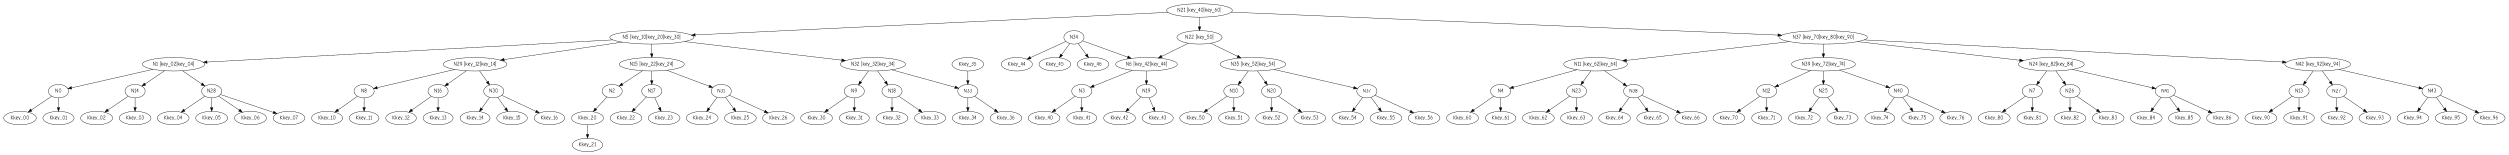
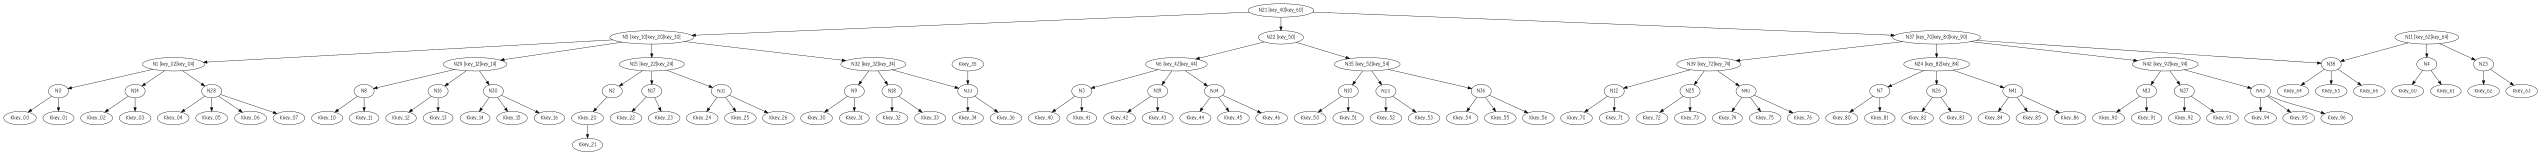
  digraph {
    fontname="Comic Neue"
    node [fontname="Comic Neue"]
    edge [fontname="Comic Neue"]
    n1 [label="N21 |key_40|key_60|"]
    n2 [label="N5 |key_10|key_20|key_30|"]
    n3 [label="N22 |key_50|"]
    n4 [label="N37 |key_70|key_80|key_90|"]
    n5 [label="N1 |key_02|key_04|"]
    n6 [label="N29 |key_12|key_14|"]
    n7 [label="N15 |key_22|key_24|"]
    n8 [label="N32 |key_32|key_34|"]
    n9 [label="N6 |key_42|key_44|"]
    n10 [label="N35 |key_52|key_54|"]
    n11 [label="N11 |key_62|key_64|"]
    n12 [label="N39 |key_72|key_74|"]
    n13 [label="N24 |key_82|key_84|"]
    n14 [label="N42 |key_92|key_94|"]
    N0
    N14
    N28
    N8
    N16
    N30
    N2
    N17
    N31
    N9
    N18
    N33
    Kkey_00
    Kkey_01
    Kkey_02
    Kkey_03
    Kkey_04
    Kkey_05
    Kkey_06
    Kkey_07
    Kkey_10
    Kkey_11
    Kkey_12
    Kkey_13
    Kkey_14
    Kkey_15
    Kkey_16
    Kkey_20
    Kkey_22
    Kkey_23
    Kkey_24
    Kkey_25
    Kkey_26
    Kkey_21
    Kkey_30
    Kkey_31
    Kkey_32
    Kkey_33
    Kkey_34
    Kkey_36
    Kkey_35
    N3
    N19
    N34
    N10
    N20
-   N36 [label=N37]
+   N36
    Kkey_40
    Kkey_41
    Kkey_42
    Kkey_43
    Kkey_44
    Kkey_45
    Kkey_46
    Kkey_50
    Kkey_51
    Kkey_52
    Kkey_53
    Kkey_54
    Kkey_55
    Kkey_56
    N4
    N23
    N38
    N12
    N25
    N40
    N7
    N26
    N41
    N13
    N27
    N43
    Kkey_60
    Kkey_61
    Kkey_62
    Kkey_63
    Kkey_64
    Kkey_65
    Kkey_66
    Kkey_70
    Kkey_71
    Kkey_72
    Kkey_73
    Kkey_74
    Kkey_75
    Kkey_76
    Kkey_80
    Kkey_81
    Kkey_82
    Kkey_83
    Kkey_84
    Kkey_85
    Kkey_86
    Kkey_90
    Kkey_91
    Kkey_92
    Kkey_93
    Kkey_94
    Kkey_95
    Kkey_96
    n1 -> n2
    n1 -> n3
    n1 -> n4
    n2 -> n5
    n2 -> n6
    n2 -> n7
    n2 -> n8
    n3 -> n9
    n3 -> n10
-   n4 -> n11
+   n4 -> N38
    n4 -> n12
    n4 -> n13
    n4 -> n14
    n5 -> N0
    n5 -> N14
    n5 -> N28
    n6 -> N8
    n6 -> N16
    n6 -> N30
    n7 -> N2
    n7 -> N17
    n7 -> N31
    n8 -> N9
    n8 -> N18
    n8 -> N33
    n9 -> N3
    n9 -> N19
-   N34 -> n9
+   n9 -> N34
    n10 -> N10
    n10 -> N20
    n10 -> N36
    n11 -> N4
    n11 -> N23
    n11 -> N38
    n12 -> N12
    n12 -> N25
    n12 -> N40
    n13 -> N7
    n13 -> N26
    n13 -> N41
    n14 -> N13
    n14 -> N27
    n14 -> N43
    N0 -> Kkey_00
    N0 -> Kkey_01
    N14 -> Kkey_02
    N14 -> Kkey_03
    N28 -> Kkey_04
    N28 -> Kkey_05
    N28 -> Kkey_06
    N28 -> Kkey_07
    N8 -> Kkey_10
    N8 -> Kkey_11
    N16 -> Kkey_12
    N16 -> Kkey_13
    N30 -> Kkey_14
    N30 -> Kkey_15
    N30 -> Kkey_16
    N2 -> Kkey_20
    N17 -> Kkey_22
    N17 -> Kkey_23
    N31 -> Kkey_24
    N31 -> Kkey_25
    N31 -> Kkey_26
    N9 -> Kkey_30
    N9 -> Kkey_31
    N18 -> Kkey_32
    N18 -> Kkey_33
    N33 -> Kkey_34
    N33 -> Kkey_36
    Kkey_20 -> Kkey_21
    Kkey_35 -> N33
    N3 -> Kkey_40
    N3 -> Kkey_41
    N19 -> Kkey_42
    N19 -> Kkey_43
    N34 -> Kkey_44
    N34 -> Kkey_45
    N34 -> Kkey_46
    N10 -> Kkey_50
    N10 -> Kkey_51
    N20 -> Kkey_52
    N20 -> Kkey_53
    N36 -> Kkey_54
    N36 -> Kkey_55
    N36 -> Kkey_56
    N4 -> Kkey_60
    N4 -> Kkey_61
    N23 -> Kkey_62
    N23 -> Kkey_63
    N38 -> Kkey_64
    N38 -> Kkey_65
    N38 -> Kkey_66
    N12 -> Kkey_70
    N12 -> Kkey_71
    N25 -> Kkey_72
    N25 -> Kkey_73
    N40 -> Kkey_74
    N40 -> Kkey_75
    N40 -> Kkey_76
    N7 -> Kkey_80
    N7 -> Kkey_81
    N26 -> Kkey_82
    N26 -> Kkey_83
    N41 -> Kkey_84
    N41 -> Kkey_85
    N41 -> Kkey_86
    N13 -> Kkey_90
    N13 -> Kkey_91
    N27 -> Kkey_92
    N27 -> Kkey_93
    N43 -> Kkey_94
    N43 -> Kkey_95
    N43 -> Kkey_96
  }
